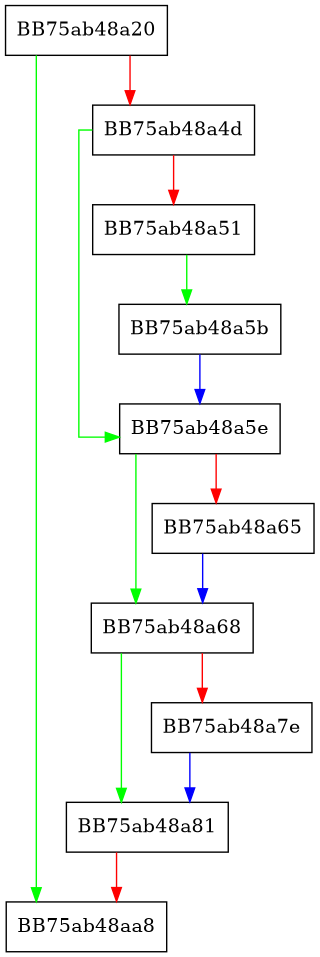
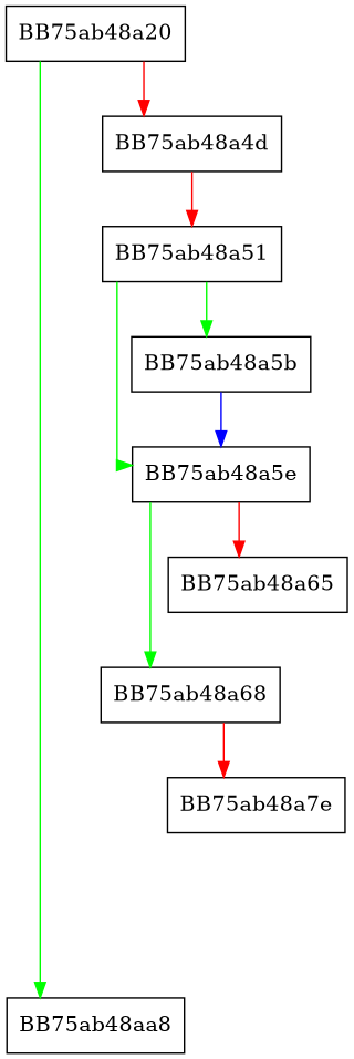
  digraph {
    splines=ortho
    node [shape=box]
    edge [color=green]
    BB75ab48a20
    BB75ab48aa8
    BB75ab48a4d
    BB75ab48a51
    BB75ab48a5e
    BB75ab48a5b
    BB75ab48a68
    BB75ab48a65
-   BB75ab48a81
    BB75ab48a7e
    BB75ab48a20 -> BB75ab48aa8
    BB75ab48a20 -> BB75ab48a4d [color=red]
    BB75ab48a4d -> BB75ab48a51 [color=red]
-   BB75ab48a4d -> BB75ab48a5e
+   BB75ab48a51 -> BB75ab48a5e
    BB75ab48a51 -> BB75ab48a5b
    BB75ab48a5e -> BB75ab48a68
    BB75ab48a5e -> BB75ab48a65 [color=red]
    BB75ab48a5b -> BB75ab48a5e [color=blue]
-   BB75ab48a68 -> BB75ab48a81
    BB75ab48a68 -> BB75ab48a7e [color=red]
-   BB75ab48a65 -> BB75ab48a68 [color=blue]
-   BB75ab48a81 -> BB75ab48aa8 [color=red]
-   BB75ab48a7e -> BB75ab48a81 [color=blue]
  }
